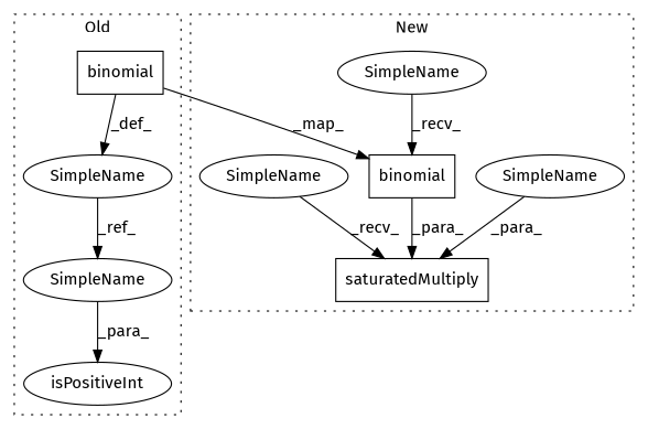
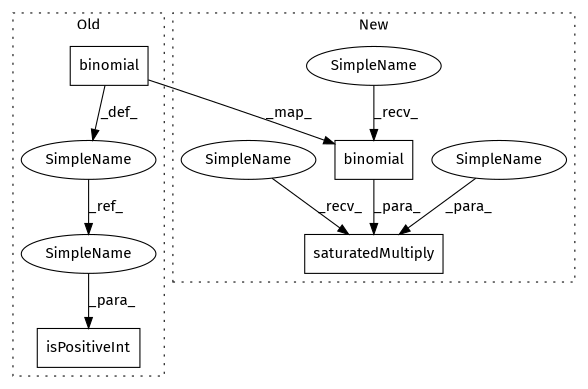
  digraph {
    fontname="Fira Sans"
    node [a=42 l=12 shape=ellipse fontname="Fira Sans"]
    edge [fontname="Fira Sans"]
    n1 [a=32 l="9,1" label=binomial s="17191,17204" shape=box]
-   n2 [a=32 l="14,1" label=isPositiveInt s="17239,17265"]
+   n2 [a=32 l="14,1" label=isPositiveInt s="17239,17265" shape=box]
    n3 [label=SimpleName s=17175]
    n4 [label=SimpleName s=17253]
    n5 [a=32 l="9,1" label=binomial s="17421,17434" shape=box]
    n6 [a=32 l="18,1" label=saturatedMultiply s="17381,17435" shape=box]
    n7 [label=SimpleName s=17399]
    n8 [l=7 label=SimpleName s=17413]
    n9 [l=7 label=SimpleName s=17373]
    subgraph cluster_1 {
      label=Old
      style=dotted
      n1
      n2
      n3
      n4
    }
    subgraph cluster_2 {
      label=New
      style=dotted
      n5
      n6
      n7
      n8
      n9
    }
    n1 -> n3 [label=_def_]
    n1 -> n5 [label=_map_]
    n3 -> n4 [label=_ref_]
    n4 -> n2 [label=_para_]
    n5 -> n6 [label=_para_]
    n7 -> n6 [label=_para_]
    n8 -> n5 [label=_recv_]
    n9 -> n6 [label=_recv_]
  }
